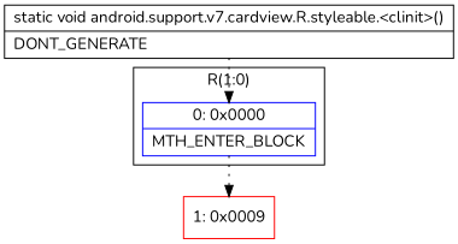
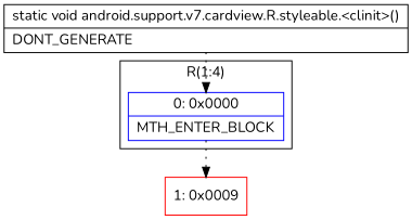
  digraph {
    fontname=Nunito
    node [shape=record fontname=Nunito]
    edge [style=dotted fontname=Nunito]
    n1 [color=blue label="{0\:\ 0x0000|MTH_ENTER_BLOCK\l}"]
    n2 [color=red label="{1\:\ 0x0009}"]
    n3 [label="{static void android.support.v7.cardview.R.styleable.\<clinit\>()  | DONT_GENERATE\l}"]
    subgraph cluster_1 {
-     label="R(1:0)"
+     label="R(1:4)"
      n1
    }
    n1 -> n2
    n3 -> n1
  }
